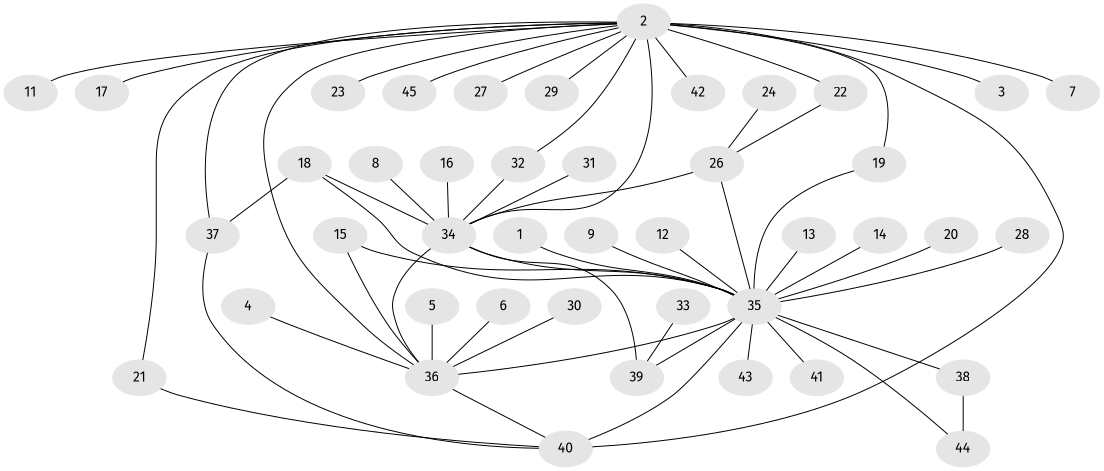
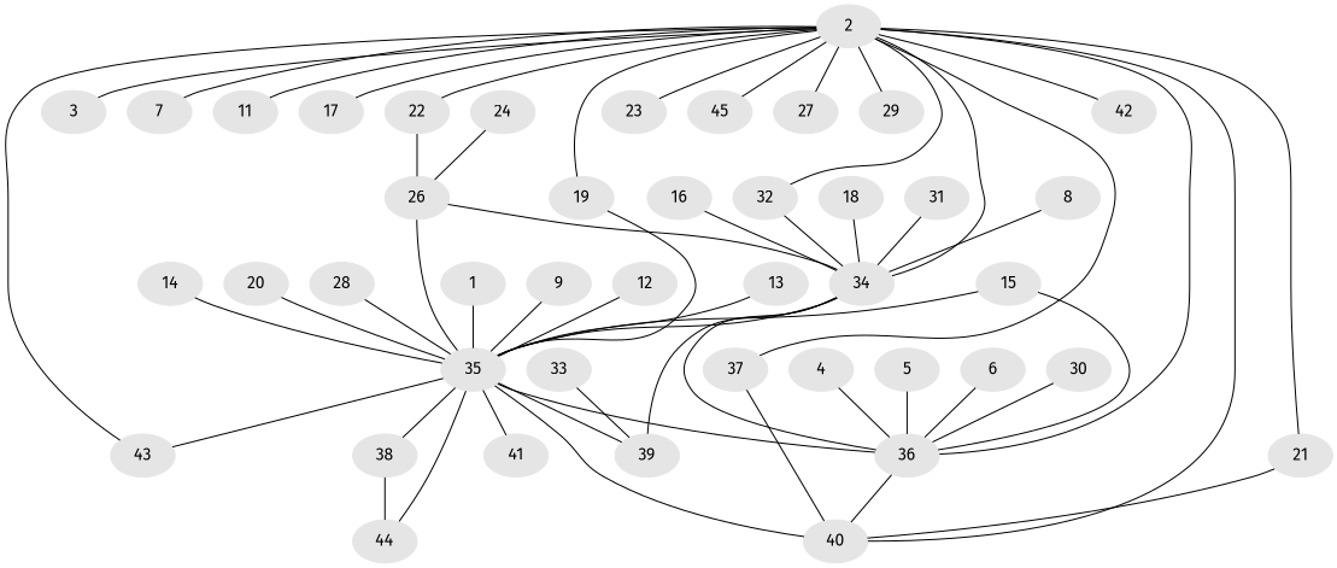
  graph {
    fontname="Fira Sans"
    node [color=gray90 fontname="Fira Sans" style=filled]
    edge [fontname="Fira Sans" weight=1.0]
    1
    35
    36
    39
    40
    43
    38
    41
    44
    2
    3
    7
    11
    17
    19
    21
    22
    23
    n19 [label=45]
    27
    29
    32
    34
    37
    42
    26
    4
    5
    6
    8
    9
    12
    13
    14
    15
    16
    18
    20
    24
    28
    30
    31
    33
    1 -- 35 [weight=2.0]
    35 -- 36
    35 -- 39
    35 -- 40 [weight=2.0]
    35 -- 43
    35 -- 38 [weight=3.0]
    35 -- 41
    35 -- 44
    36 -- 40
    38 -- 44 [weight=2.0]
    2 -- 36
    2 -- 40
+   2 -- 43
    2 -- 3
    2 -- 7 [weight=2.0]
    2 -- 11
    2 -- 17
    2 -- 19
    2 -- 21
    2 -- 22
    2 -- 23
    2 -- n19
    2 -- 27
    2 -- 29
    2 -- 32
    2 -- 34 [weight=3.0]
    2 -- 37
    2 -- 42 [weight=2.0]
    19 -- 35
    21 -- 40
    22 -- 26
    32 -- 34
    34 -- 35
    34 -- 36
    34 -- 39
    37 -- 40
    26 -- 35 [weight=2.0]
    26 -- 34
    4 -- 36
    5 -- 36
    6 -- 36
    8 -- 34
    9 -- 35
    12 -- 35
    13 -- 35
    14 -- 35
    15 -- 35
    15 -- 36
    16 -- 34
-   18 -- 35
    18 -- 34
-   18 -- 37
    20 -- 35
    24 -- 26
    28 -- 35
    30 -- 36
    31 -- 34
    33 -- 39
  }
